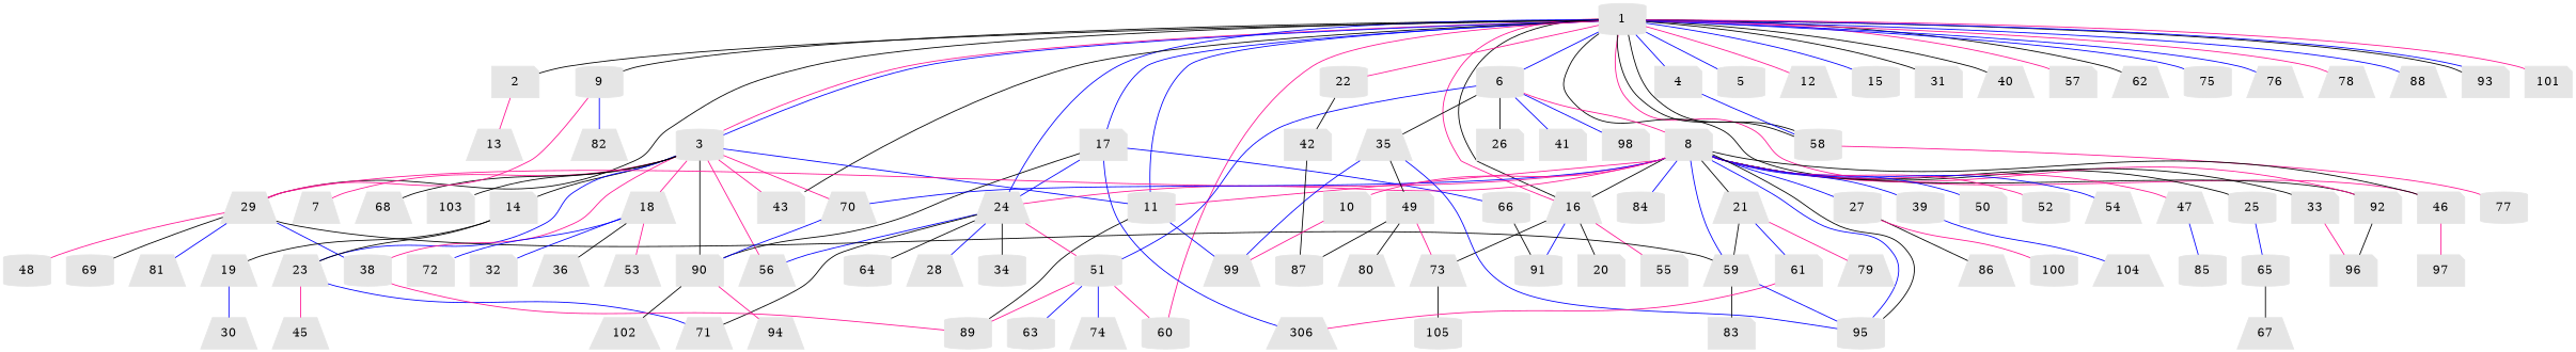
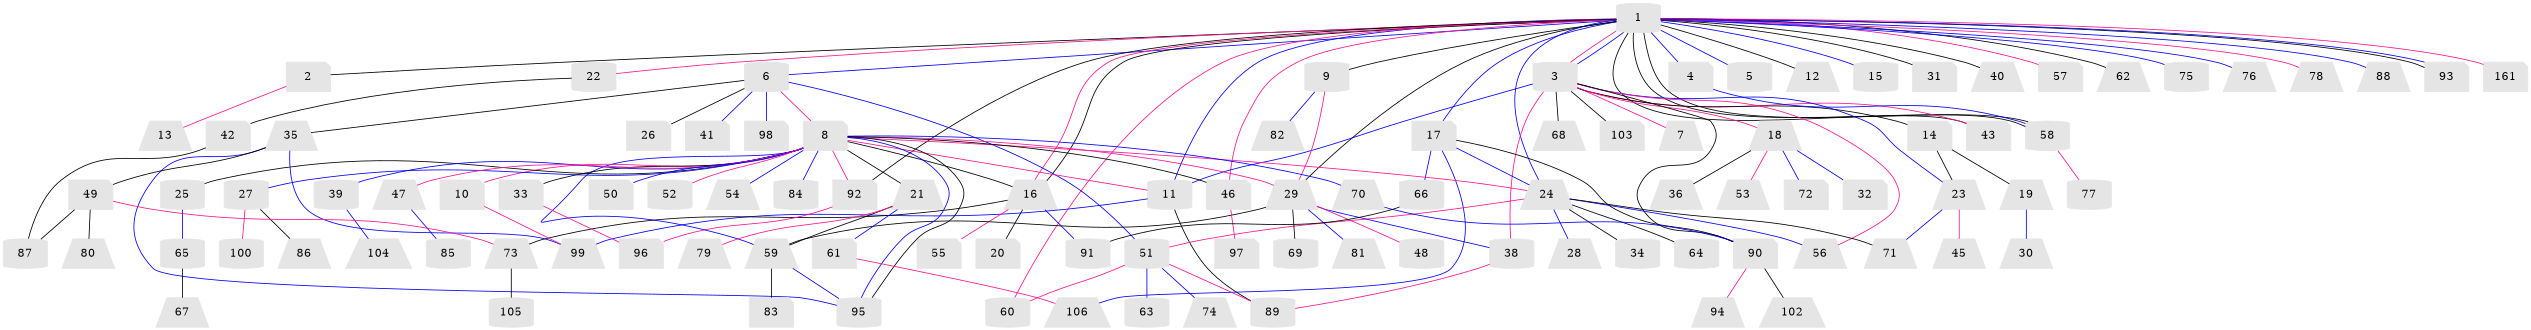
  graph {
    node [color=gray90 shape=trapezium style=filled]
    edge [color=blue]
    1 [shape=cylinder]
    2 [shape=note]
    3 [shape=cylinder]
    4 [shape=note]
    5 [shape=cylinder]
    6 [shape=cylinder]
    9 [shape=cylinder]
    11 [shape=cylinder]
    12
    15 [shape=cylinder]
    16
    17 [shape=note]
    22 [shape=cylinder]
    24
    29
    31 [shape=note]
    40
    43 [shape=note]
    46 [shape=note]
    57 [shape=note]
    58 [shape=cylinder]
    60 [shape=cylinder]
    62
    75 [shape=cylinder]
    76
    78
    88
    92 [shape=note]
    93 [shape=note]
-   101 [shape=note]
+   101 [shape=note label=161]
    13
    7
    14 [shape=note]
    18
    23
    38 [shape=cylinder]
    56
    68
    70
    90 [shape=note]
    103 [shape=note]
    8 [shape=note]
    26 [shape=note]
    35
    41 [shape=note]
    51 [shape=cylinder]
    98 [shape=note]
    82
    99
    89 [shape=cylinder]
    20 [shape=note]
    55 [shape=note]
    73
    91 [shape=cylinder]
    66 [shape=cylinder]
-   106 [label=306]
+   106
    42 [shape=note]
    71
    28
    34 [shape=cylinder]
    64 [shape=cylinder]
    59
    48 [shape=cylinder]
    69 [shape=cylinder]
    81
    97 [shape=note]
    77 [shape=cylinder]
    96 [shape=note]
    19
    32 [shape=note]
    36
    53
    72 [shape=note]
    45
    94
    102
    10 [shape=note]
    21
    25 [shape=cylinder]
    27 [shape=cylinder]
    33 [shape=note]
    39 [shape=cylinder]
    47
    50 [shape=note]
    52 [shape=cylinder]
    54
    84 [shape=cylinder]
    95 [shape=cylinder]
    49 [shape=note]
    63 [shape=cylinder]
    74
    61 [shape=note]
    79
    65 [shape=cylinder]
    86
    100 [shape=cylinder]
    104
    85 [shape=cylinder]
    83 [shape=note]
    30
    105 [shape=cylinder]
    87 [shape=cylinder]
    67
    80
    1 -- 2 [color=black]
    1 -- 3 [color=deeppink]
    1 -- 3
    1 -- 4
    1 -- 5
    1 -- 6
    1 -- 9 [color=black]
    1 -- 11
-   1 -- 12 [color=deeppink]
+   1 -- 12 [color=black]
    1 -- 15
    1 -- 16 [color=deeppink]
    1 -- 16 [color=black]
    1 -- 17
    1 -- 22 [color=deeppink]
    1 -- 24
    1 -- 29 [color=black]
    1 -- 31 [color=black]
    1 -- 40 [color=black]
    1 -- 43 [color=black]
    1 -- 46 [color=deeppink]
    1 -- 57 [color=deeppink]
    1 -- 58 [color=black]
    1 -- 58 [color=black]
    1 -- 60 [color=deeppink]
    1 -- 62 [color=black]
    1 -- 75
    1 -- 76
    1 -- 78 [color=deeppink]
    1 -- 88
    1 -- 92 [color=black]
    1 -- 93 [color=black]
    1 -- 93
    1 -- 101 [color=deeppink]
    2 -- 13 [color=deeppink]
    3 -- 11
    3 -- 43 [color=deeppink]
    3 -- 7 [color=deeppink]
    3 -- 14 [color=black]
    3 -- 18 [color=deeppink]
    3 -- 23
    3 -- 38 [color=deeppink]
    3 -- 56 [color=deeppink]
    3 -- 68 [color=black]
-   3 -- 70 [color=deeppink]
    3 -- 90 [color=black]
    3 -- 103 [color=black]
    4 -- 58
    6 -- 8 [color=deeppink]
    6 -- 26 [color=black]
    6 -- 35 [color=black]
    6 -- 41
    6 -- 51
    6 -- 98
    9 -- 29 [color=deeppink]
    9 -- 82
    11 -- 99
    11 -- 89 [color=black]
    16 -- 20 [color=black]
    16 -- 55 [color=deeppink]
    16 -- 73 [color=black]
    16 -- 91
    17 -- 24
    17 -- 90 [color=black]
    17 -- 66
    17 -- 106
    22 -- 42 [color=black]
    24 -- 56
    24 -- 51 [color=deeppink]
    24 -- 71 [color=black]
    24 -- 28
    24 -- 34 [color=black]
    24 -- 64 [color=black]
    29 -- 38
    29 -- 59 [color=black]
    29 -- 48 [color=deeppink]
    29 -- 69 [color=black]
    29 -- 81
    46 -- 97 [color=deeppink]
    58 -- 77 [color=deeppink]
-   92 -- 96 [color=black]
+   92 -- 96 [color=deeppink]
    14 -- 23 [color=black]
    14 -- 19 [color=black]
    18 -- 32
    18 -- 36 [color=black]
    18 -- 53 [color=deeppink]
    18 -- 72
    23 -- 71
    23 -- 45 [color=deeppink]
    38 -- 89 [color=deeppink]
    70 -- 90
    90 -- 94 [color=deeppink]
    90 -- 102 [color=black]
    8 -- 11 [color=deeppink]
    8 -- 16 [color=black]
    8 -- 24 [color=deeppink]
    8 -- 29 [color=deeppink]
    8 -- 46 [color=black]
    8 -- 92 [color=deeppink]
    8 -- 70
    8 -- 59
    8 -- 10 [color=deeppink]
    8 -- 21 [color=black]
    8 -- 25 [color=black]
    8 -- 27
    8 -- 33 [color=black]
    8 -- 39
    8 -- 47 [color=deeppink]
    8 -- 50
    8 -- 52 [color=deeppink]
    8 -- 54
    8 -- 84
    8 -- 95
    8 -- 95 [color=black]
    35 -- 99
    35 -- 95
    35 -- 49 [color=black]
    51 -- 60 [color=deeppink]
    51 -- 89 [color=deeppink]
    51 -- 63
    51 -- 74
    73 -- 105 [color=black]
    66 -- 91 [color=black]
    42 -- 87 [color=black]
    59 -- 95
    59 -- 83 [color=black]
    19 -- 30
    10 -- 99 [color=deeppink]
    21 -- 59 [color=black]
    21 -- 61
    21 -- 79 [color=deeppink]
    25 -- 65
    27 -- 86 [color=black]
    27 -- 100 [color=deeppink]
    33 -- 96 [color=deeppink]
    39 -- 104
    47 -- 85
    49 -- 73 [color=deeppink]
    49 -- 87 [color=black]
    49 -- 80 [color=black]
    61 -- 106 [color=deeppink]
    65 -- 67 [color=black]
  }
